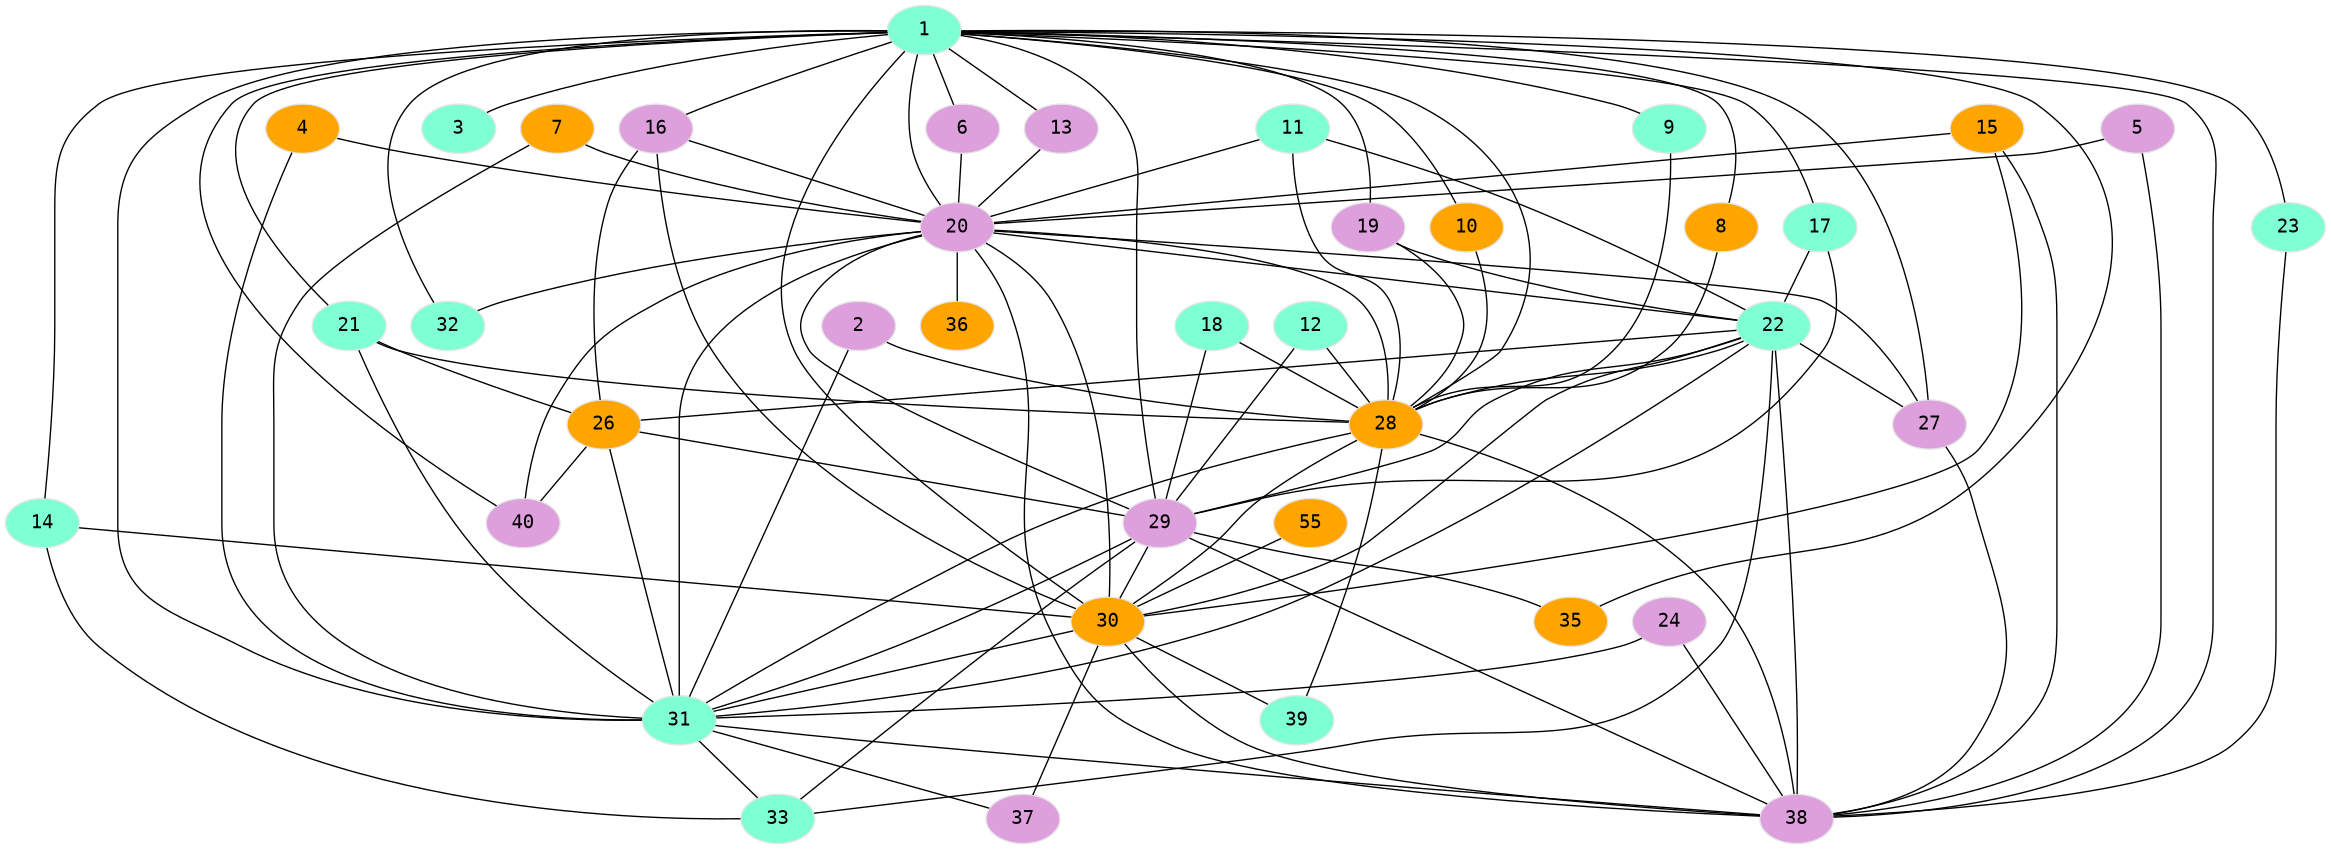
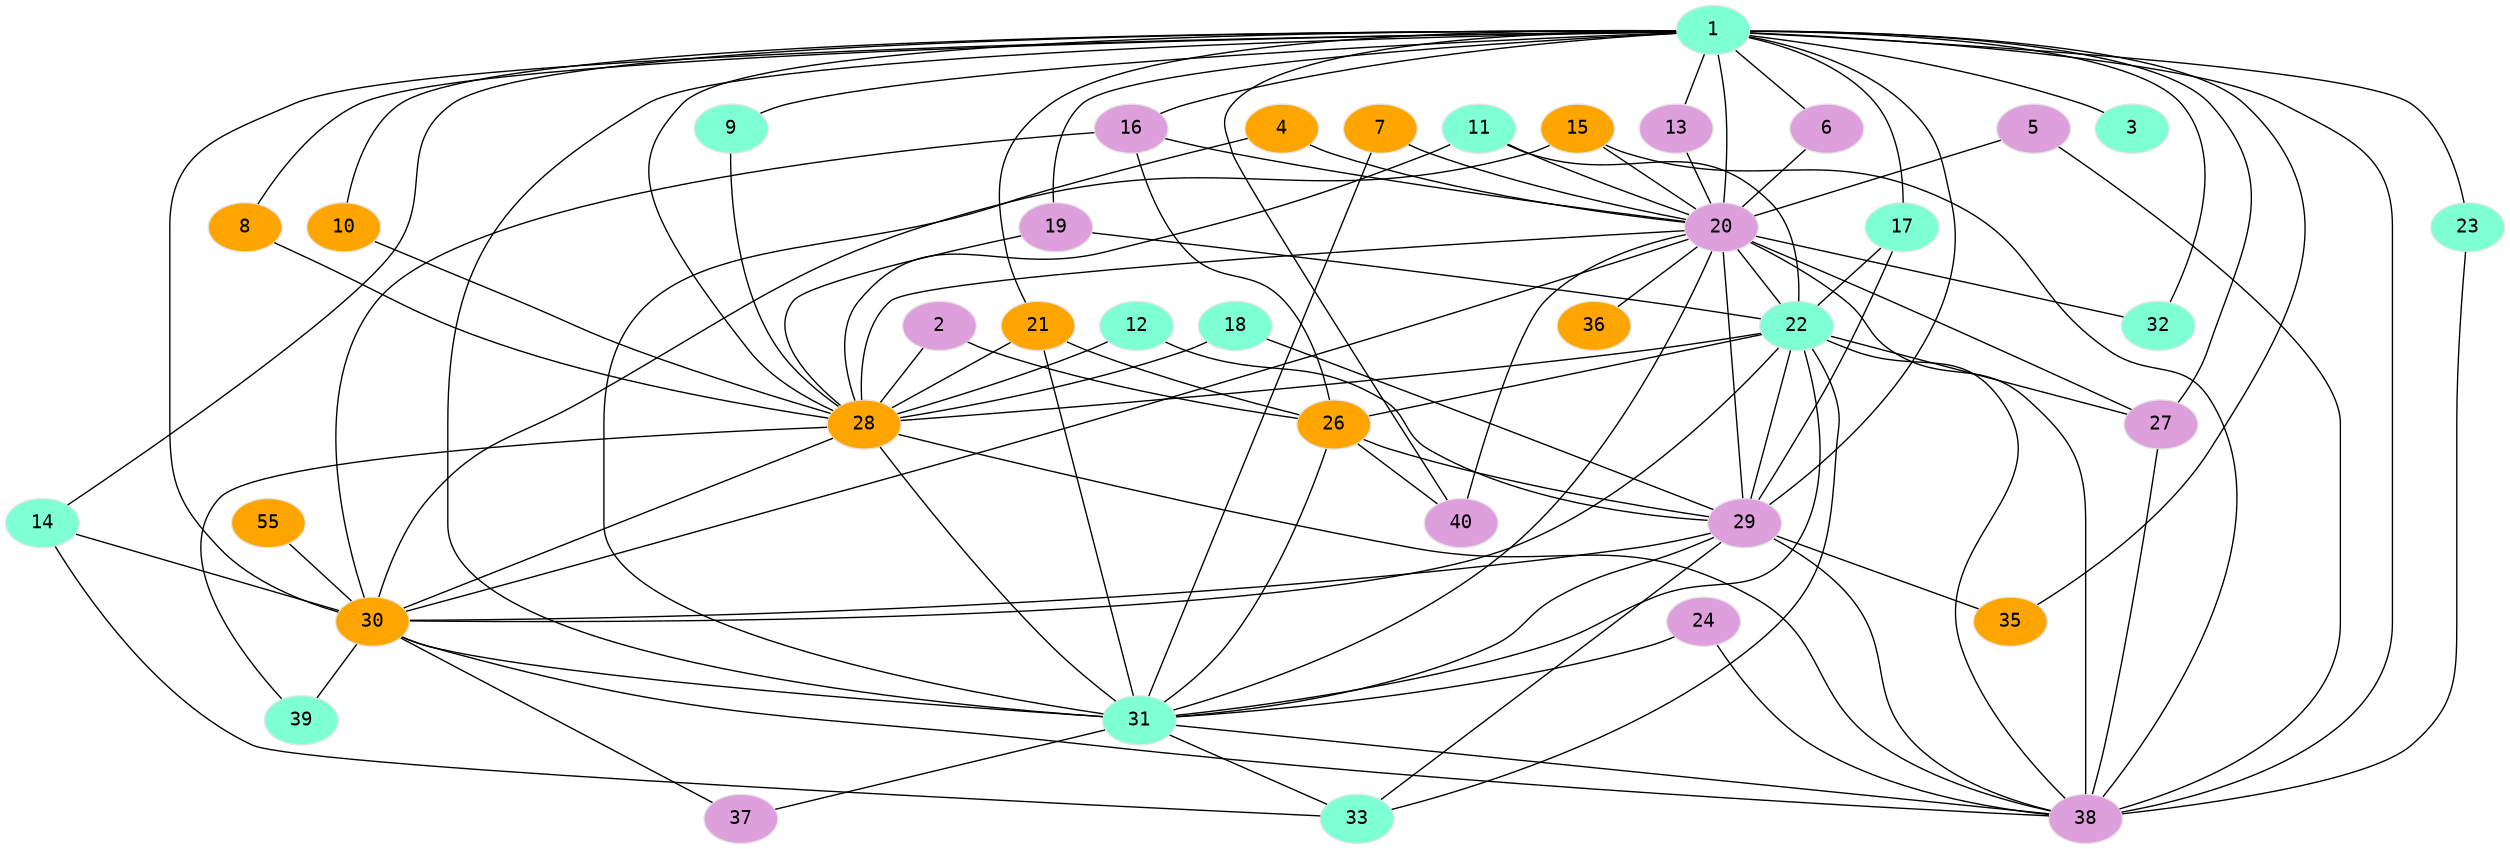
  graph {
    fontname="DejaVu Sans Mono"
    node [color=gray90 fillcolor=aquamarine fontname="DejaVu Sans Mono" style=filled]
    edge [fontname="DejaVu Sans Mono" weight=1.0]
    1
    3
    6 [fillcolor=plum]
    8 [fillcolor=orange]
    10 [fillcolor=orange]
    13 [fillcolor=plum]
    14
    16 [fillcolor=plum]
    17
    19 [fillcolor=plum]
    20 [fillcolor=plum]
-   21
+   21 [fillcolor=orange]
    23
    27 [fillcolor=plum]
    28 [fillcolor=orange]
    29 [fillcolor=plum]
    30 [fillcolor=orange]
    31
    32
    35 [fillcolor=orange]
    38 [fillcolor=plum]
    40 [fillcolor=plum]
    9
    33
    26 [fillcolor=orange]
    22
    36 [fillcolor=orange]
    39
    37 [fillcolor=plum]
    2 [fillcolor=plum]
    4 [fillcolor=orange]
    5 [fillcolor=plum]
    7 [fillcolor=orange]
    11
    12
    15 [fillcolor=orange]
    18
    24 [fillcolor=plum]
    n39 [fillcolor=orange label=55]
    1 -- 3 [weight=2.0]
    1 -- 6
    1 -- 8
    1 -- 10
    1 -- 13
    1 -- 14
    1 -- 16
    1 -- 17
    1 -- 19 [weight=2.0]
    1 -- 20 [weight=5.0]
    1 -- 21
    1 -- 23
    1 -- 27
    1 -- 28 [weight=2.0]
    1 -- 29 [weight=4.0]
    1 -- 30 [weight=3.0]
    1 -- 31 [weight=5.0]
    1 -- 32 [weight=2.0]
    1 -- 35
    1 -- 38 [weight=3.0]
    1 -- 40
    1 -- 9 [weight=2.0]
    6 -- 20
    8 -- 28
    10 -- 28
    13 -- 20
    14 -- 30
    14 -- 33
    16 -- 20 [weight=2.0]
    16 -- 30
    16 -- 26
    17 -- 29
    17 -- 22
    19 -- 28
    19 -- 22
    20 -- 27
    20 -- 28 [weight=2.0]
    20 -- 29 [weight=3.0]
    20 -- 30 [weight=2.0]
    20 -- 31 [weight=2.0]
    20 -- 32
    20 -- 38 [weight=4.0]
    20 -- 40
    20 -- 22 [weight=2.0]
    20 -- 36 [weight=2.0]
    21 -- 28
    21 -- 31
    21 -- 26
    23 -- 38
    27 -- 38
    28 -- 30
    28 -- 31
    28 -- 38 [weight=2.0]
    28 -- 39
    29 -- 30
    29 -- 31
    29 -- 35
    29 -- 38
    29 -- 33
    30 -- 31
    30 -- 38
    30 -- 39
    30 -- 37
    31 -- 38
    31 -- 33
    31 -- 37
    9 -- 28
    26 -- 29
    26 -- 31
    26 -- 40
    22 -- 27
    22 -- 28
    22 -- 29
    22 -- 30 [weight=2.0]
    22 -- 31 [weight=2.0]
    22 -- 38
    22 -- 33
    22 -- 26 [weight=2.0]
    2 -- 28
-   2 -- 31
+   2 -- 26
    4 -- 20
    4 -- 31
    5 -- 20
    5 -- 38
    7 -- 20
    7 -- 31
    11 -- 20
    11 -- 28
    11 -- 22
    12 -- 28
    12 -- 29
    15 -- 20
    15 -- 30
    15 -- 38
    18 -- 28
    18 -- 29
    24 -- 31
    24 -- 38
    n39 -- 30
  }
